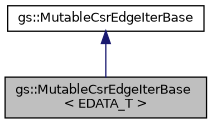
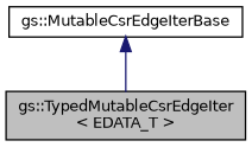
  digraph {
    node [color=black fontname=Helvetica fontsize=10 shape=record style=filled]
-   n1 [fillcolor=grey75 fontcolor=black height=0.2 label="gs::MutableCsrEdgeIterBase\l\< EDATA_T \>" width=0.4]
+   n1 [fillcolor=grey75 fontcolor=black height=0.2 label="gs::TypedMutableCsrEdgeIter\l\< EDATA_T \>" width=0.4]
    n2 [fillcolor=white height=0.2 label="gs::MutableCsrEdgeIterBase" width=0.4]
    n2 -> n1 [color=midnightblue dir=back fontname=Helvetica fontsize=10 labelfontname=Helvetica labelfontsize=10 style=solid]
  }
